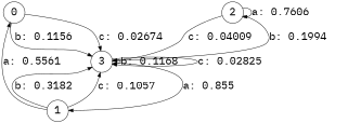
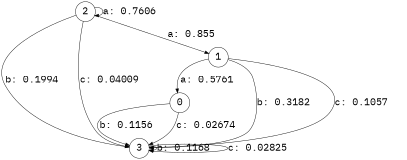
  digraph {
    fontname="IBM Plex Mono"
    node [fontname="IBM Plex Mono" fontsize=24 shape=circle]
    edge [fontname="IBM Plex Mono" fontsize=24]
    0
    3
    2
    1
    0 -> 3 [label="b: 0.1156   "]
    0 -> 3 [label="c: 0.02674  "]
    3 -> 3 [label="b: 0.1168   "]
    3 -> 3 [label="c: 0.02825  "]
-   3 -> 1 [label="a: 0.855    "]
+   2 -> 1 [label="a: 0.855    "]
    2 -> 3 [label="b: 0.1994   "]
    2 -> 3 [label="c: 0.04009  "]
    2 -> 2 [label="a: 0.7606   "]
-   1 -> 0 [label="a: 0.5561   "]
+   1 -> 0 [label="a: 0.5761   "]
    1 -> 3 [label="b: 0.3182   "]
    1 -> 3 [label="c: 0.1057   "]
  }
